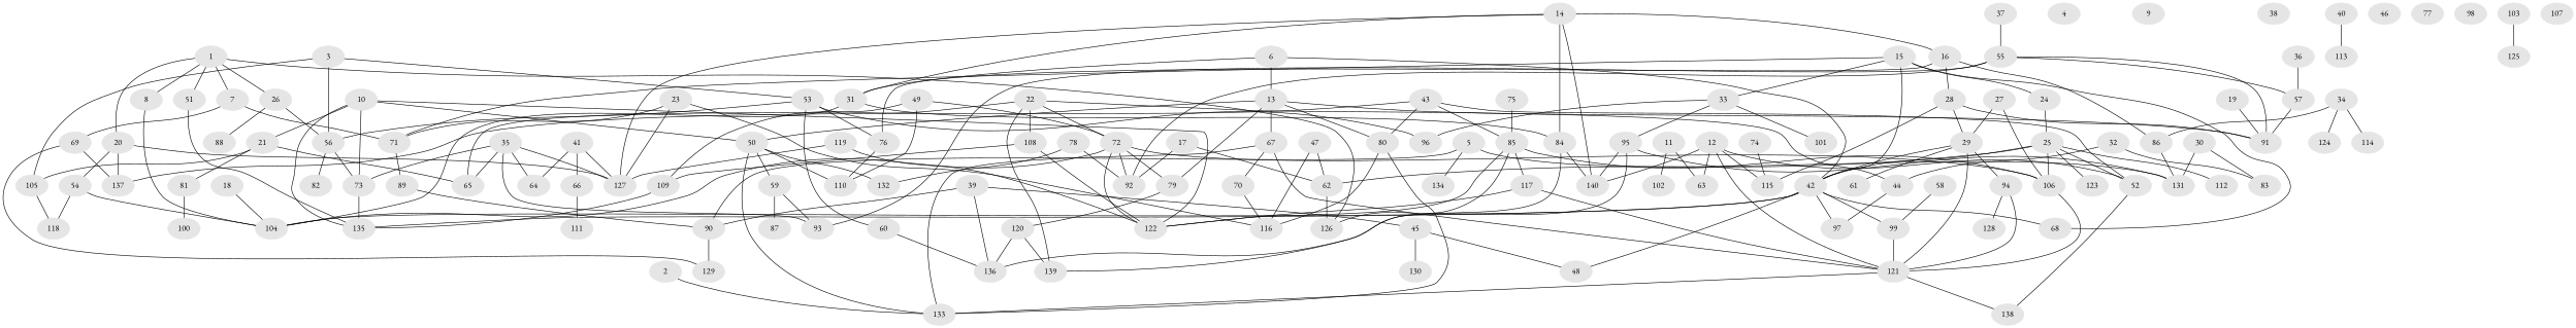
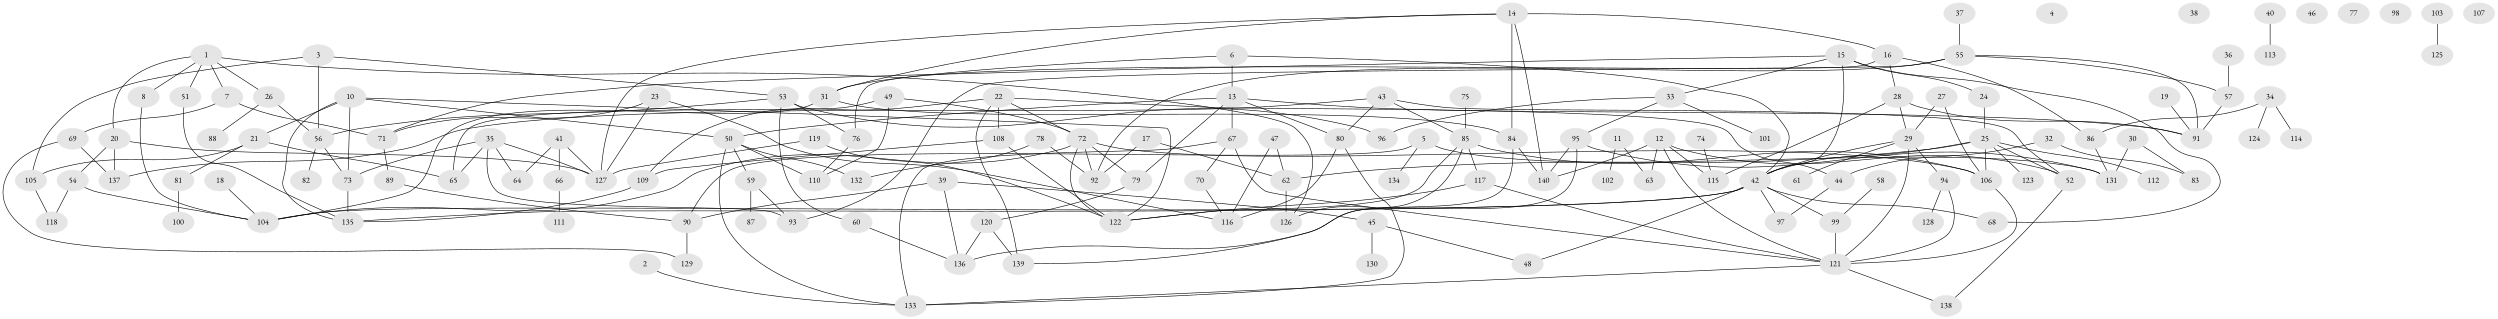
  graph {
    fontname="EB Garamond"
    node [color=gray90 fontname="EB Garamond" style=filled]
    edge [fontname="EB Garamond"]
    1
    7
    8
    20
    26
    51
    126
    69
    71
    104
    127
    54
    137
    56
    88
    135
    2
    133
    3
    53
    105
    76
    96
    60
    73
    82
    118
    4
    5
    90
    131
    134
    129
    6
    13
    31
    42
    50
    67
    79
    80
    91
    84
    68
    48
    97
    99
    89
-   9
    10
    21
    122
    65
    81
    110
    59
    132
    11
    63
    102
    12
    52
    115
    121
    140
    138
    70
    120
    116
    14
    16
    28
    86
    139
    15
    24
    33
    25
    95
    101
    29
    17
    62
    92
    18
    19
    100
    22
    44
    72
    108
    109
    106
    23
    112
    123
    27
    61
    94
    128
    30
    83
    32
    43
    85
    136
    34
    114
    124
    35
    64
    93
    36
    57
    37
    55
    38
    39
    45
    130
    40
    113
    41
    66
    111
    117
    46
    47
    49
    87
    58
    74
    75
    77
    78
    98
    103
    125
    107
    119
    1 -- 7
    1 -- 8
    1 -- 20
    1 -- 26
    1 -- 51
    1 -- 126
    7 -- 69
    7 -- 71
    8 -- 104
    20 -- 127
    20 -- 54
    20 -- 137
    26 -- 56
    26 -- 88
    51 -- 135
    69 -- 137
    69 -- 129
    71 -- 89
    54 -- 104
    54 -- 118
    56 -- 73
    56 -- 82
    2 -- 133
    3 -- 56
    3 -- 53
    3 -- 105
    53 -- 56
    53 -- 76
    53 -- 96
    53 -- 60
    105 -- 118
    76 -- 110
    60 -- 136
    73 -- 135
    5 -- 90
    5 -- 131
    5 -- 134
    90 -- 129
    6 -- 13
    6 -- 31
    6 -- 42
    13 -- 50
    13 -- 67
    13 -- 79
    13 -- 80
    13 -- 91
    31 -- 104
    31 -- 84
    42 -- 104
    42 -- 135
    42 -- 68
    42 -- 48
    42 -- 97
    42 -- 99
    50 -- 133
    50 -- 110
    50 -- 59
    50 -- 132
    67 -- 133
    67 -- 121
    67 -- 70
    79 -- 120
    80 -- 133
    80 -- 116
    84 -- 140
    84 -- 139
    99 -- 121
    89 -- 90
    10 -- 135
    10 -- 73
    10 -- 50
    10 -- 21
    10 -- 122
    21 -- 105
    21 -- 65
    21 -- 81
    81 -- 100
    59 -- 93
    59 -- 87
    11 -- 63
    11 -- 102
    12 -- 63
    12 -- 52
    12 -- 115
    12 -- 121
    12 -- 140
    52 -- 138
    121 -- 133
    121 -- 138
    70 -- 116
    120 -- 139
    120 -- 136
    14 -- 127
    14 -- 31
    14 -- 84
    14 -- 140
    14 -- 16
    16 -- 76
    16 -- 28
    16 -- 86
    28 -- 91
    28 -- 115
    28 -- 29
    86 -- 131
    15 -- 71
    15 -- 42
    15 -- 68
    15 -- 24
    15 -- 33
    24 -- 25
    33 -- 96
    33 -- 95
    33 -- 101
    25 -- 42
    25 -- 52
    25 -- 62
    25 -- 106
    25 -- 112
    25 -- 123
    95 -- 131
    95 -- 140
    95 -- 136
    29 -- 42
    29 -- 121
    29 -- 61
    29 -- 94
    17 -- 62
    17 -- 92
    62 -- 126
    18 -- 104
    19 -- 91
    22 -- 139
    22 -- 44
    22 -- 72
    22 -- 108
    22 -- 109
    44 -- 97
    72 -- 104
    72 -- 79
    72 -- 122
    72 -- 92
    72 -- 106
    108 -- 122
    108 -- 109
    109 -- 135
    106 -- 121
    23 -- 71
    23 -- 127
    23 -- 116
    27 -- 29
    27 -- 106
    94 -- 121
    94 -- 128
    30 -- 131
    30 -- 83
    32 -- 44
    32 -- 83
    43 -- 137
    43 -- 80
    43 -- 52
    43 -- 85
    85 -- 126
    85 -- 122
    85 -- 106
    85 -- 117
    34 -- 86
    34 -- 114
    34 -- 124
    35 -- 127
    35 -- 73
    35 -- 65
    35 -- 64
    35 -- 93
    36 -- 57
    57 -- 91
    37 -- 55
    55 -- 91
    55 -- 92
    55 -- 93
    55 -- 57
    39 -- 90
    39 -- 136
    39 -- 45
    45 -- 48
    45 -- 130
    40 -- 113
    41 -- 127
    41 -- 64
    41 -- 66
    66 -- 111
    117 -- 122
    117 -- 121
    47 -- 116
    47 -- 62
    49 -- 65
    49 -- 110
    49 -- 72
    58 -- 99
    74 -- 115
    75 -- 85
    78 -- 132
    78 -- 92
    103 -- 125
    119 -- 127
    119 -- 122
  }
